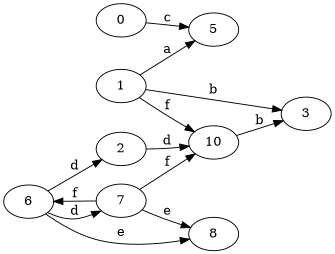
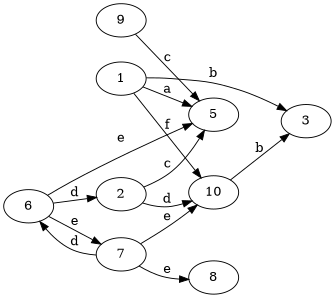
  strict digraph {
    rankdir=LR
    1
    3
    5
    10
    2
    6
    7
    8
-   0
+   0 [label=9]
    1 -> 3 [label=b]
    1 -> 5 [label=a]
    1 -> 10 [label=f]
    10 -> 3 [label=b]
+   2 -> 5 [label=c]
    2 -> 10 [label=d]
    6 -> 2 [label=d]
-   6 -> 7 [label=d]
-   6 -> 8 [label=e]
-   7 -> 10 [label=f]
-   7 -> 6 [label=f]
+   6 -> 7 [label=e]
+   6 -> 5 [label=e]
+   7 -> 10 [label=e]
+   7 -> 6 [label=d]
    7 -> 8 [label=e]
    0 -> 5 [label=c]
  }
